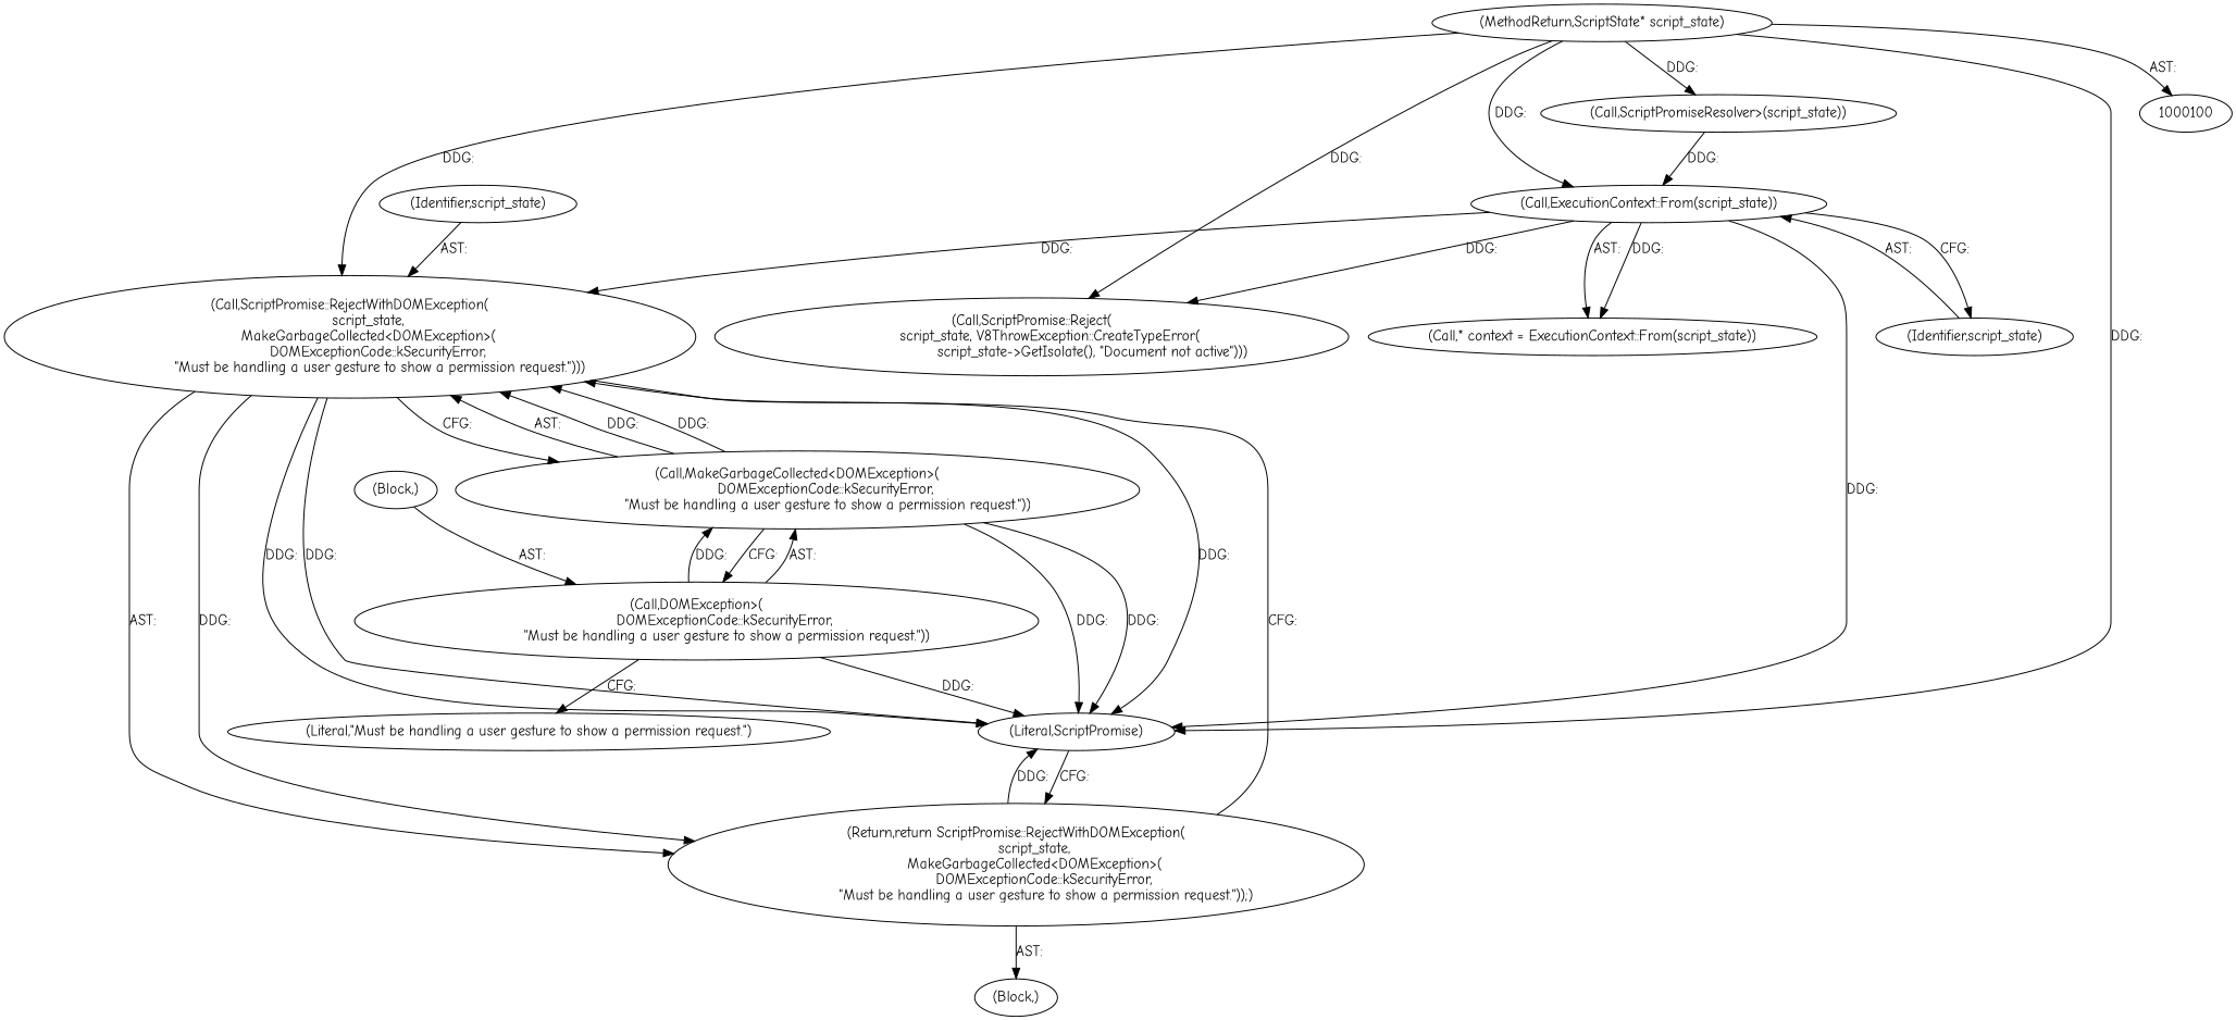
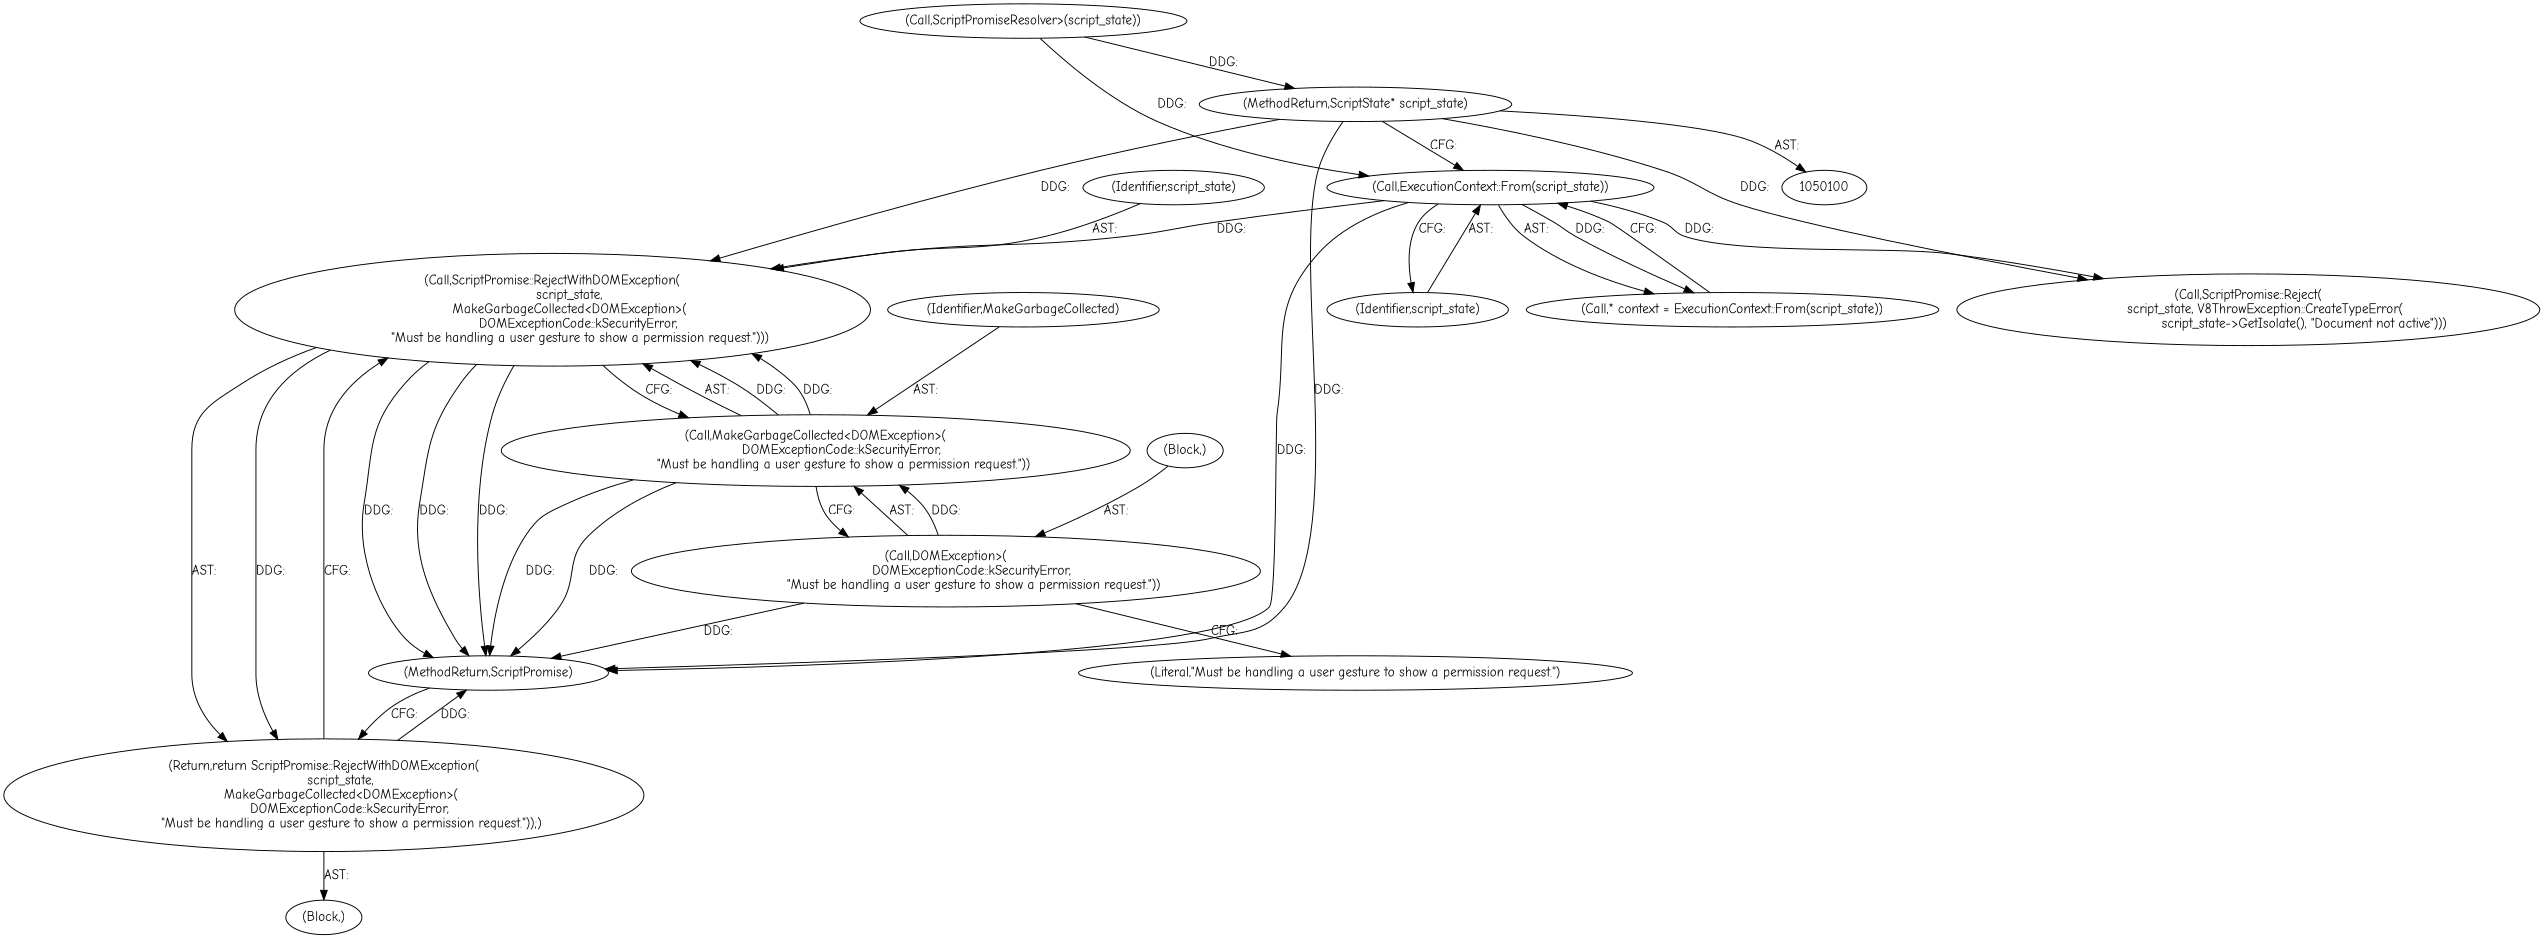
  digraph {
    fontname="Comic Neue"
    node [fontname="Comic Neue"]
    edge [fontname="Comic Neue"]
    n1 [label="(Call,ScriptPromise::RejectWithDOMException(\n        script_state,\n        MakeGarbageCollected<DOMException>(\n            DOMExceptionCode::kSecurityError,\n             \"Must be handling a user gesture to show a permission request.\")))"]
    n2 [label="(Call,MakeGarbageCollected<DOMException>(\n            DOMExceptionCode::kSecurityError,\n             \"Must be handling a user gesture to show a permission request.\"))"]
    n3 [label="(Return,return ScriptPromise::RejectWithDOMException(\n        script_state,\n        MakeGarbageCollected<DOMException>(\n            DOMExceptionCode::kSecurityError,\n             \"Must be handling a user gesture to show a permission request.\"));)"]
-   n4 [label="(Literal,ScriptPromise)"]
+   n4 [label="(MethodReturn,ScriptPromise)"]
    n5 [label="(Call,DOMException>(\n            DOMExceptionCode::kSecurityError,\n             \"Must be handling a user gesture to show a permission request.\"))"]
    n6 [label="(Block,)"]
    n7 [label="(Call,ExecutionContext::From(script_state))"]
    n8 [label="(Identifier,script_state)"]
    n9 [label="(Call,* context = ExecutionContext::From(script_state))"]
    n10 [label="(Call,ScriptPromise::Reject(\n        script_state, V8ThrowException::CreateTypeError(\n                          script_state->GetIsolate(), \"Document not active\")))"]
    n11 [label="(Call,ScriptPromiseResolver>(script_state))"]
    n12 [label="(MethodReturn,ScriptState* script_state)"]
-   1000100
+   1000100 [label=1050100]
    n14 [label="(Literal,\"Must be handling a user gesture to show a permission request.\")"]
    n15 [label="(Block,)"]
    n16 [label="(Identifier,script_state)"]
+   n17 [label="(Identifier,MakeGarbageCollected)"]
    n1 -> n2 [label="CFG: "]
    n1 -> n3 [label="AST: "]
    n1 -> n3 [label="DDG: "]
    n1 -> n4 [label="DDG: "]
    n1 -> n4 [label="DDG: "]
    n1 -> n4 [label="DDG: "]
    n2 -> n1 [label="AST: "]
    n2 -> n1 [label="DDG: "]
    n2 -> n1 [label="DDG: "]
    n2 -> n4 [label="DDG: "]
    n2 -> n4 [label="DDG: "]
    n2 -> n5 [label="CFG: "]
    n3 -> n1 [label="CFG: "]
    n3 -> n4 [label="DDG: "]
    n3 -> n6 [label="AST: "]
    n4 -> n3 [label="CFG: "]
    n5 -> n2 [label="AST: "]
    n5 -> n2 [label="DDG: "]
    n5 -> n4 [label="DDG: "]
    n5 -> n14 [label="CFG: "]
    n7 -> n1 [label="DDG: "]
    n7 -> n4 [label="DDG: "]
    n7 -> n8 [label="CFG: "]
    n7 -> n9 [label="AST: "]
    n7 -> n9 [label="DDG: "]
    n7 -> n10 [label="DDG: "]
    n8 -> n7 [label="AST: "]
+   n9 -> n7 [label="CFG: "]
    n11 -> n7 [label="DDG: "]
    n12 -> n1 [label="DDG: "]
    n12 -> n4 [label="DDG: "]
-   n12 -> n7 [label="DDG: "]
+   n12 -> n7 [label="CFG: "]
    n12 -> n10 [label="DDG: "]
-   n12 -> n11 [label="DDG: "]
+   n11 -> n12 [label="DDG: "]
    n12 -> 1000100 [label="AST: "]
    n15 -> n5 [label="AST: "]
    n16 -> n1 [label="AST: "]
+   n17 -> n2 [label="AST: "]
  }
